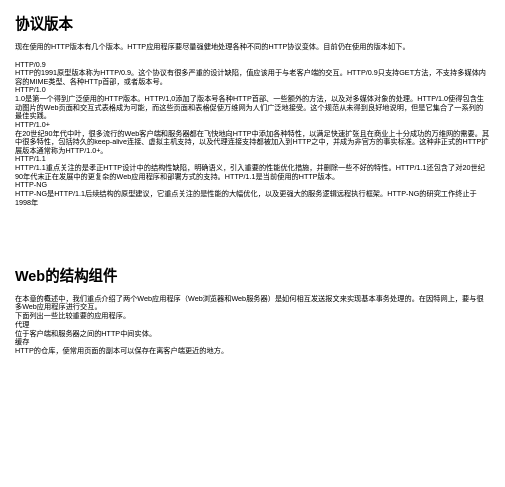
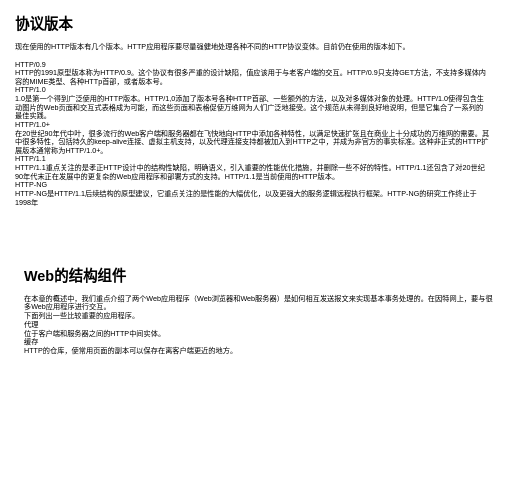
  <mxCell id="0" />
  <mxCell id="1" parent="0" />
  <mxCell id="2" value="&lt;h1&gt;协议版本&lt;/h1&gt;&lt;div&gt;现在使用的HTTP版本有几个版本。HTTP应用程序要尽量强健地处理各种不同的HTTP协议变体。目前仍在使用的版本如下。&lt;/div&gt;&lt;div&gt;&lt;br&gt;&lt;/div&gt;&lt;div&gt;HTTP/0.9&lt;/div&gt;&lt;div&gt;HTTP的1991原型版本称为HTTP/0.9。这个协议有很多严重的设计缺陷，值应该用于与老客户端的交互。HTTP/0.9只支持GET方法，不支持多媒体内容的MIME类型、各种HTTp首部，或者版本号。&lt;/div&gt;&lt;div&gt;HTTP/1.0&lt;/div&gt;&lt;div&gt;1.0是第一个得到广泛使用的HTTP版本。HTTP/1,0添加了版本号各种HTTP首部、一些额外的方法，以及对多媒体对象的处理。HTTP/1.0使得包含生动图片的Web页面和交互式表格成为可能，而这些页面和表格促使万维网为人们广泛地接受。这个规范从未得到良好地说明，但是它集合了一系列的最佳实践。&lt;/div&gt;&lt;div&gt;HTTP/1.0+&lt;/div&gt;&lt;div&gt;在20世纪90年代中叶，很多流行的Web客户端和服务器都在飞快地向HTTP中添加各种特性，以满足快速扩张且在商业上十分成功的万维网的需要。其中很多特性，包括持久的keep-alive连接、虚拟主机支持，以及代理连接支持都被加入到HTTP之中，并成为非官方的事实标准。这种非正式的HTTP扩展版本通常称为HTTP/1.0+。&lt;/div&gt;&lt;div&gt;HTTP/1.1&lt;/div&gt;&lt;div&gt;HTTP/1.1重点关注的是孝正HTTP设计中的结构性缺陷，明确语义，引入重要的性能优化措施，并删除一些不好的特性。HTTP/1.1还包含了对20世纪90年代末正在发展中的更复杂的Web应用程序和部署方式的支持。HTTP/1.1是当前使用的HTTP版本。&lt;/div&gt;&lt;div&gt;HTTP-NG&lt;/div&gt;&lt;div&gt;HTTP-NG是HTTP/1.1后续结构的原型建议，它重点关注的是性能的大幅优化，以及更强大的服务逻辑远程执行框架。HTTP-NG的研究工作终止于1998年&lt;/div&gt;" style="text;html=1;strokeColor=none;fillColor=none;spacing=5;spacingTop=-20;whiteSpace=wrap;overflow=hidden;rounded=0;" vertex="1" parent="1"><mxGeometry x="20" y="20" width="800" height="350" as="geometry" /></mxCell>
- <mxCell id="3" value="&lt;h1&gt;Web的结构组件&lt;/h1&gt;&lt;div&gt;在本章的概述中，我们重点介绍了两个Web应用程序（Web浏览器和Web服务器）是如何相互发送报文来实现基本事务处理的。在因特网上，要与很多Web应用程序进行交互。&lt;/div&gt;&lt;div&gt;下面列出一些比较重要的应用程序。&lt;/div&gt;&lt;div&gt;代理&lt;/div&gt;&lt;div&gt;位于客户端和服务器之间的HTTP中间实体。&lt;/div&gt;&lt;div&gt;缓存&lt;/div&gt;&lt;div&gt;HTTP的仓库，使常用页面的副本可以保存在离客户端更近的地方。&lt;/div&gt;&lt;div&gt;&lt;br&gt;&lt;/div&gt;" style="text;html=1;strokeColor=none;fillColor=none;spacing=5;spacingTop=-20;whiteSpace=wrap;overflow=hidden;rounded=0;" vertex="1" parent="1"><mxGeometry x="20" y="440" width="800" height="350" as="geometry" /></mxCell>
+ <mxCell id="3" value="&lt;h1&gt;Web的结构组件&lt;/h1&gt;&lt;div&gt;在本章的概述中，我们重点介绍了两个Web应用程序（Web浏览器和Web服务器）是如何相互发送报文来实现基本事务处理的。在因特网上，要与很多Web应用程序进行交互。&lt;/div&gt;&lt;div&gt;下面列出一些比较重要的应用程序。&lt;/div&gt;&lt;div&gt;代理&lt;/div&gt;&lt;div&gt;位于客户端和服务器之间的HTTP中间实体。&lt;/div&gt;&lt;div&gt;缓存&lt;/div&gt;&lt;div&gt;HTTP的仓库，使常用页面的副本可以保存在离客户端更近的地方。&lt;/div&gt;&lt;div&gt;&lt;br&gt;&lt;/div&gt;" style="text;html=1;strokeColor=none;fillColor=none;spacing=5;spacingTop=-20;whiteSpace=wrap;overflow=hidden;rounded=0;" vertex="1" parent="1"><mxGeometry x="35" y="440" width="800" height="350" as="geometry" /></mxCell>
